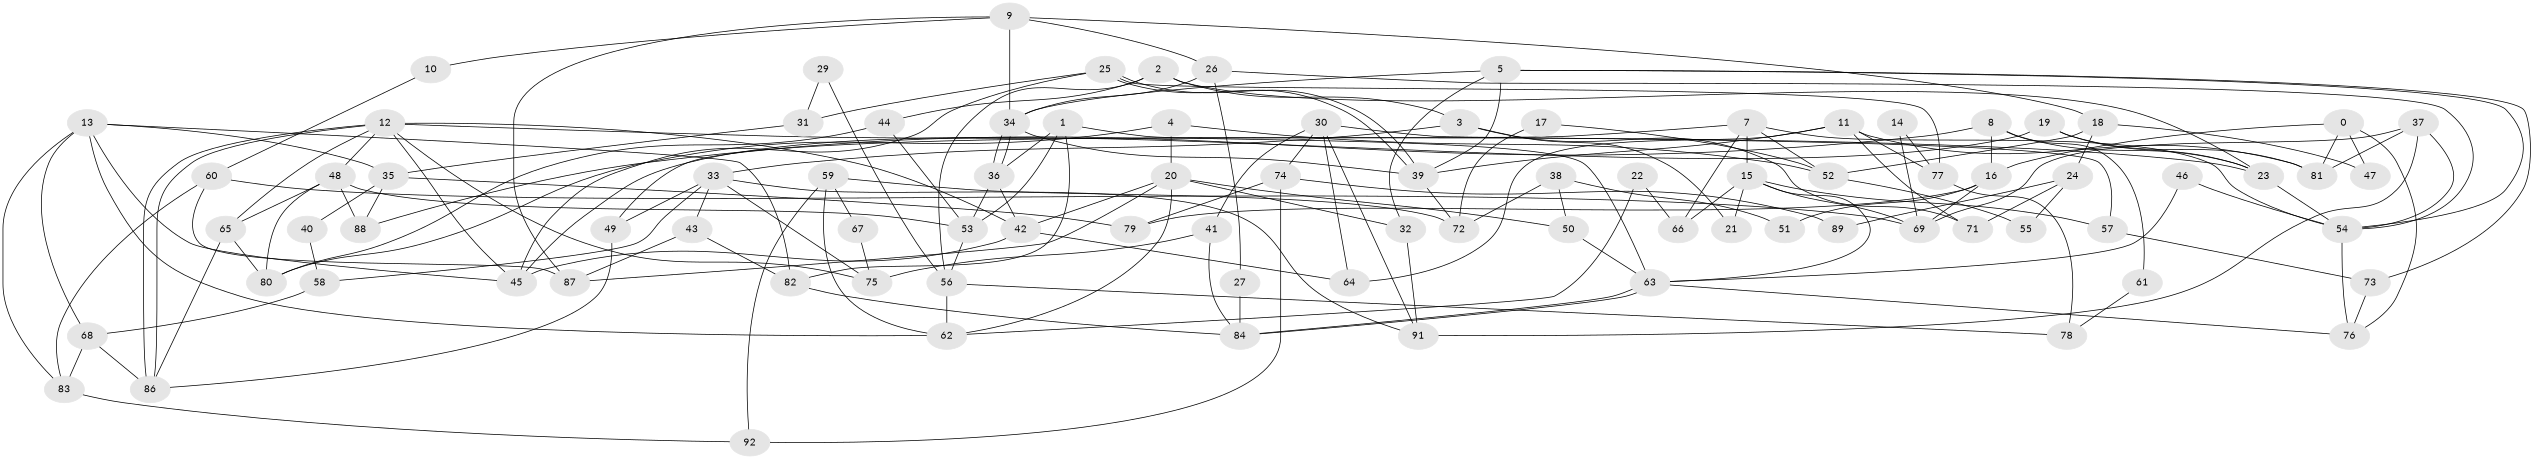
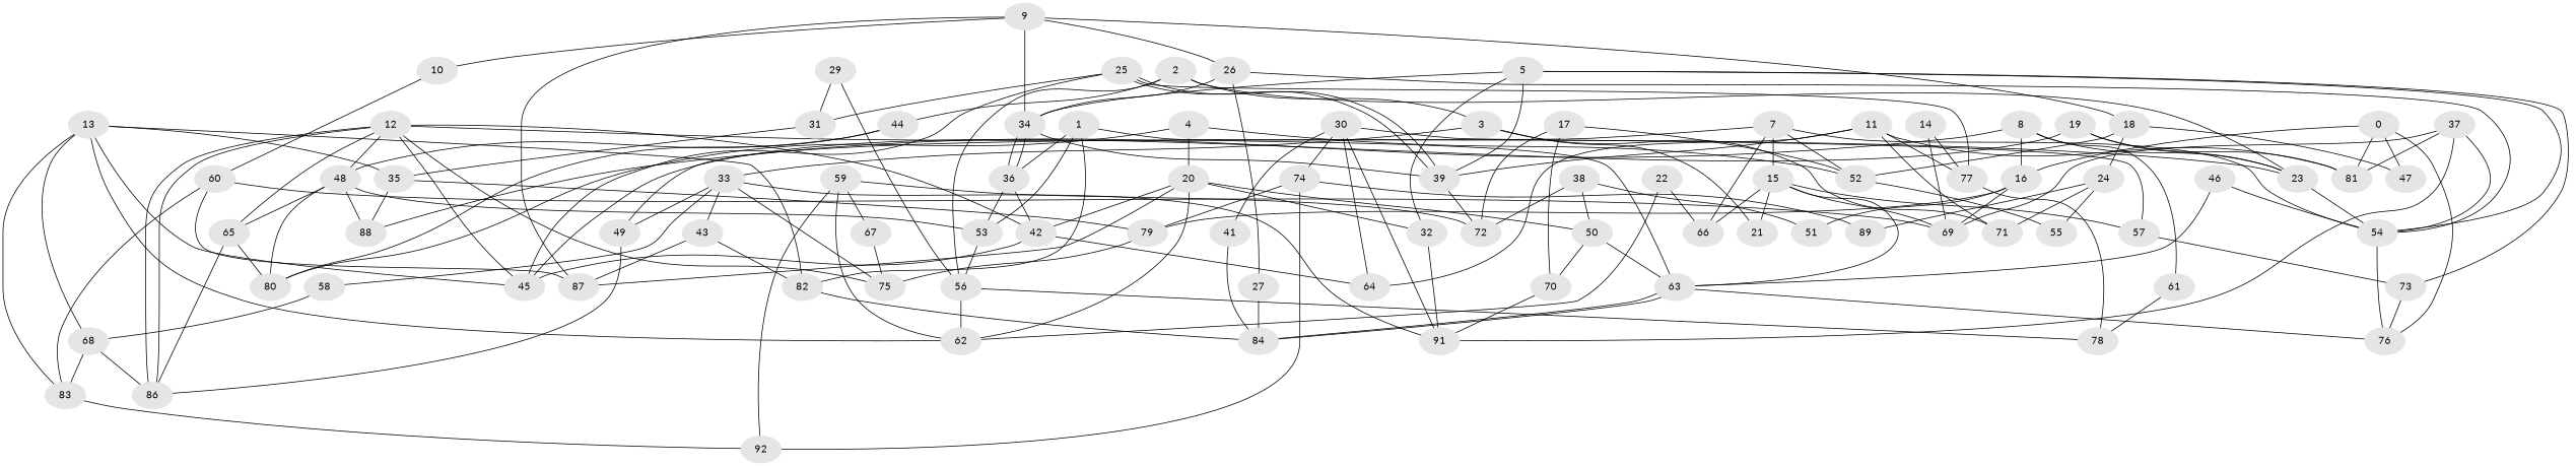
  graph {
    fontname=Lato
    node [color=gray90 fontname=Lato style=filled]
    edge [fontname=Lato]
    1
    36
    53
    63
    82
    42
    56
    76
    84
    2
    3
    23
    44
    21
    33
    71
    54
    80
    62
    78
    49
    75
    91
    43
    58
    4
    20
    52
    32
    87
    50
    55
    5
    34
    39
    73
    72
    n38 [label=0]
    16
    47
    81
    69
    51
    79
    7
    15
    66
    57
    86
    8
    61
    88
    9
    10
    18
    26
    60
    24
    27
    83
    11
    64
    77
    12
    45
    48
    65
    13
    35
    68
-   40
    92
    14
    17
+   70
    89
    19
    22
    25
    31
    29
    30
    41
    74
    37
    38
    46
    59
    67
    1 -- 36
    1 -- 53
    1 -- 63
    1 -- 82
    36 -- 53
    36 -- 42
    53 -- 56
    63 -- 76
    63 -- 84
    63 -- 84
    82 -- 84
    42 -- 64
    42 -- 45
    56 -- 62
    56 -- 78
    2 -- 56
    2 -- 3
    2 -- 23
    2 -- 44
    3 -- 21
    3 -- 33
    3 -- 71
    23 -- 54
-   44 -- 53
+   44 -- 48
    44 -- 80
    33 -- 49
    33 -- 75
    33 -- 91
    33 -- 43
    33 -- 58
    54 -- 76
    49 -- 86
    43 -- 82
    43 -- 87
    58 -- 68
    4 -- 80
    4 -- 20
    4 -- 52
    20 -- 42
    20 -- 62
    20 -- 32
    20 -- 87
    20 -- 50
    52 -- 55
    32 -- 91
    50 -- 63
+   50 -- 70
    5 -- 54
    5 -- 32
    5 -- 34
    5 -- 39
    5 -- 73
    34 -- 36
    34 -- 36
    34 -- 39
    39 -- 72
    73 -- 76
    n38 -- 76
    n38 -- 16
    n38 -- 47
    n38 -- 81
    16 -- 69
    16 -- 51
    16 -- 79
    7 -- 54
    7 -- 49
    7 -- 52
    7 -- 15
    7 -- 66
    15 -- 63
    15 -- 21
    15 -- 69
    15 -- 66
    15 -- 57
    57 -- 73
    8 -- 23
    8 -- 16
    8 -- 61
    8 -- 88
    61 -- 78
    9 -- 87
    9 -- 34
    9 -- 10
    9 -- 18
    9 -- 26
    10 -- 60
    18 -- 52
    18 -- 47
    18 -- 24
    26 -- 54
    26 -- 34
    26 -- 27
    60 -- 87
    60 -- 69
    60 -- 83
    24 -- 71
    24 -- 55
    24 -- 89
    27 -- 84
    83 -- 92
    11 -- 71
    11 -- 39
    11 -- 81
    11 -- 64
    11 -- 77
    77 -- 78
    12 -- 42
    12 -- 23
    12 -- 75
    12 -- 86
    12 -- 86
    12 -- 45
    12 -- 48
    12 -- 65
    48 -- 53
    48 -- 80
    48 -- 88
    48 -- 65
    65 -- 80
    65 -- 86
    13 -- 82
    13 -- 62
    13 -- 83
    13 -- 45
    13 -- 35
    13 -- 68
    35 -- 79
    35 -- 88
-   35 -- 40
    68 -- 86
    68 -- 83
-   40 -- 58
    14 -- 69
    14 -- 77
    17 -- 52
    17 -- 72
+   17 -- 70
+   70 -- 91
    19 -- 23
    19 -- 81
    19 -- 45
    22 -- 62
    22 -- 66
    25 -- 39
    25 -- 39
    25 -- 77
    25 -- 45
    25 -- 31
    31 -- 35
    29 -- 56
    29 -- 31
    30 -- 91
    30 -- 57
    30 -- 64
    30 -- 41
    30 -- 74
    41 -- 84
-   41 -- 75
+   79 -- 75
    74 -- 79
    74 -- 92
    74 -- 89
    37 -- 54
    37 -- 91
    37 -- 81
    37 -- 69
    38 -- 50
    38 -- 72
    38 -- 51
    46 -- 63
    46 -- 54
    59 -- 62
    59 -- 72
    59 -- 92
    59 -- 67
    67 -- 75
  }
